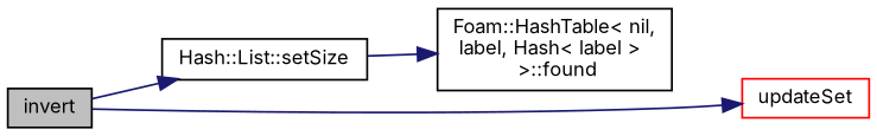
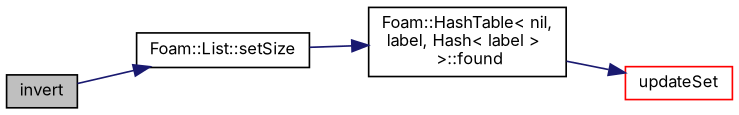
  digraph {
    fontname=Inter
    rankdir=LR
    node [color=black fontname=Inter fontsize=10 shape=record]
    edge [color=midnightblue fontname=Inter fontsize=10 labelfontname=FreeSans labelfontsize=10 style=solid]
    n1 [fillcolor=grey75 fontcolor=black height=0.2 label=invert style=filled width=0.4]
-   n2 [height=0.2 label="Hash::List::setSize" width=0.4]
+   n2 [height=0.2 label="Foam::List::setSize" width=0.4]
    n3 [color=red height=0.2 label=updateSet width=0.4]
    n4 [height=0.2 label="Foam::HashTable\< nil,\l label, Hash\< label \>\l \>::found" width=0.4]
    n1 -> n2
-   n1 -> n3
+   n4 -> n3
    n2 -> n4
  }
